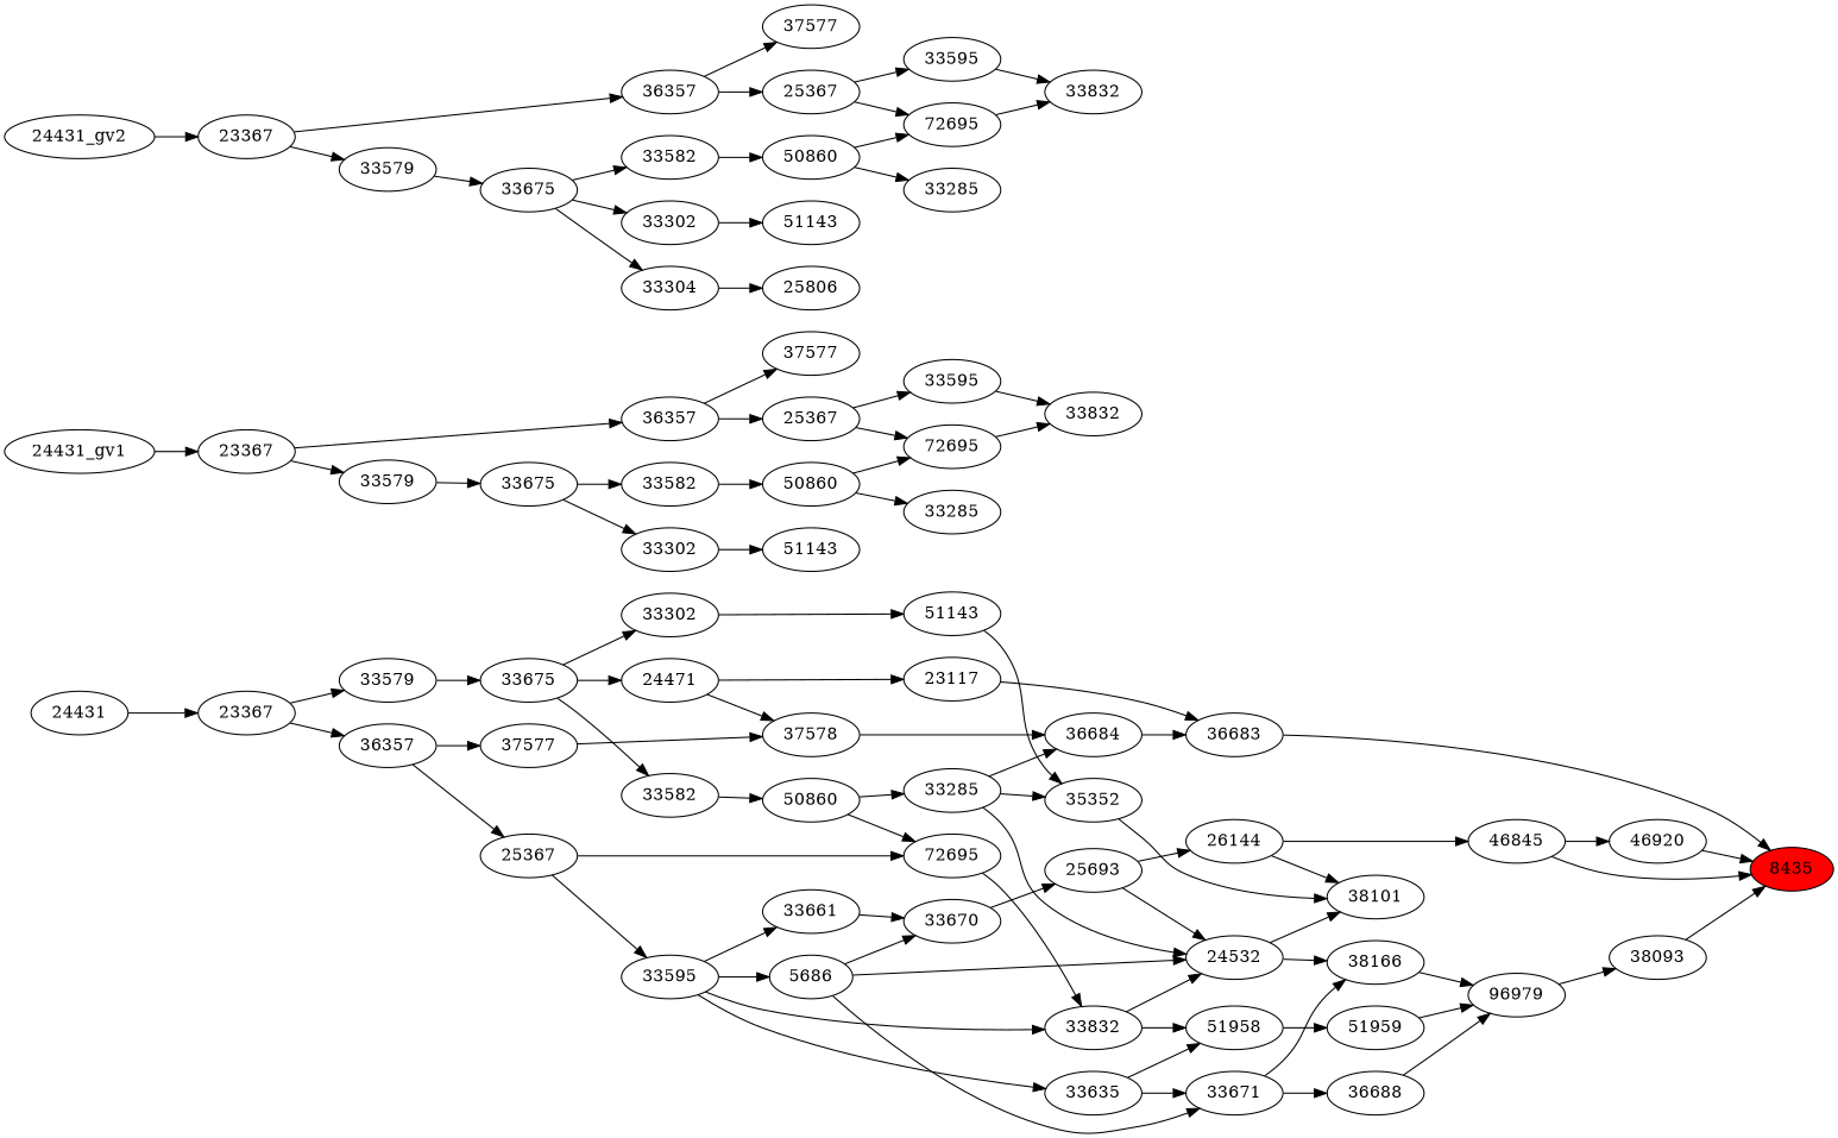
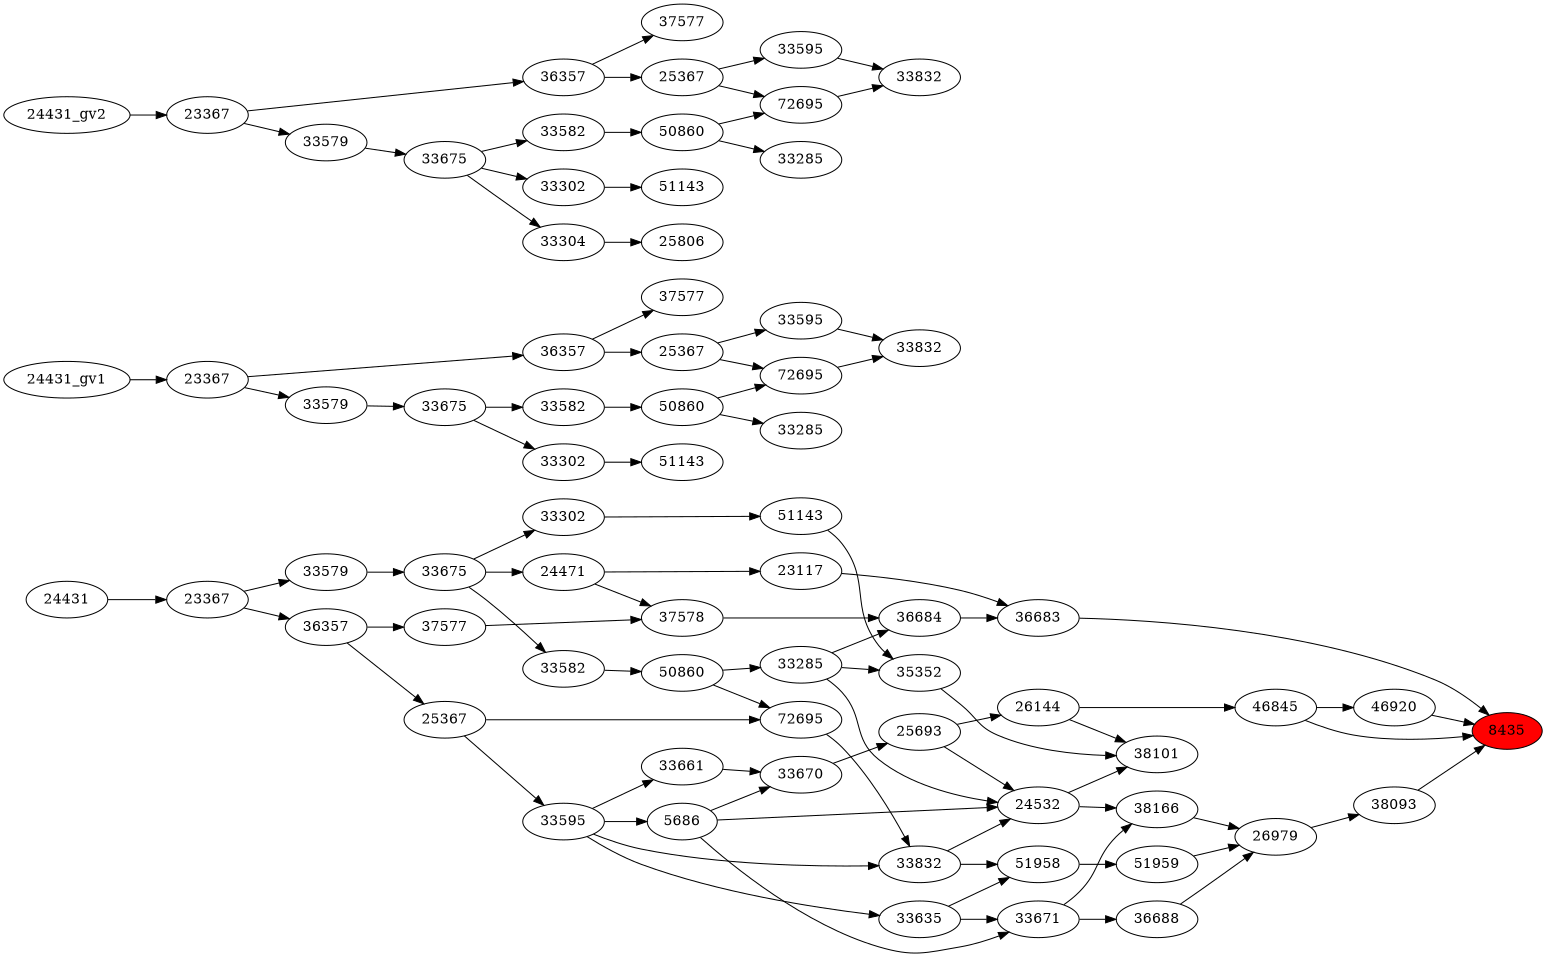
  strict digraph {
    rankdir=LR
    n1 [fillcolor=red label=8435 style=filled]
    n2 [label=36683]
    n3 [label=46845]
    n4 [label=46920]
    n5 [label=38093]
    n6 [label=36684]
    n7 [label=23117]
    n8 [label=26144]
-   n9 [label=96979]
+   n9 [label=26979]
    n10 [label=33285]
    n11 [label=24532]
    n12 [label=35352]
    n13 [label=38101]
    n14 [label=25693]
    n15 [label=38166]
    n16 [label=37578]
    n17 [label=24471]
    n18 [label=36688]
    n19 [label=51959]
    n20 [label=50860]
    n21 [label=72695]
    n22 [label=33832]
    n23 [label=37577]
    n24 [label=33675]
    n25 [label=33582]
    n26 [label=33302]
    n27 [label=51143]
    n28 [label=33670]
    n29 [label=33671]
    n30 [label=51958]
    n31 [label=36357]
    n32 [label=25367]
    n33 [label=33595]
    n34 [label=33579]
    n35 [label=5686]
    n36 [label=33661]
    n37 [label=33635]
    n38 [label=23367]
    n39 [label=24431]
    n40 [label=33285]
    n41 [label=50860]
    n42 [label=72695]
    n43 [label=33832]
    n44 [label=33582]
    n45 [label=37577]
    n46 [label=36357]
    n47 [label=25367]
    n48 [label=33595]
    n49 [label=33675]
    n50 [label=33302]
    n51 [label=51143]
    n52 [label=33579]
    n53 [label=23367]
    "24431_gv1"
    n55 [label=50860]
    n56 [label=33285]
    n57 [label=72695]
    n58 [label=33832]
    n59 [label=33582]
    n60 [label=33595]
    n61 [label=51143]
    n62 [label=33302]
    n63 [label=25806]
    n64 [label=33304]
    n65 [label=37577]
    n66 [label=36357]
    n67 [label=25367]
    n68 [label=33675]
    n69 [label=23367]
    n70 [label=33579]
    "24431_gv2"
    subgraph sub_1 {
      n1
      n2
      n3
      n4
      n5
      n6
      n7
      n8
      n9
      n10
      n11
      n12
      n13
      n14
      n15
      n16
      n17
      n18
      n19
      n20
      n21
      n22
      n23
      n24
      n25
      n26
      n27
      n28
      n29
      n30
      n31
      n32
      n33
      n34
      n35
      n36
      n37
      n38
      n39
    }
    subgraph sub_2 {
      n40
      n41
      n42
      n43
      n44
      n45
      n46
      n47
      n48
      n49
      n50
      n51
      n52
      n53
      "24431_gv1"
    }
    subgraph sub_3 {
      n55
      n56
      n57
      n58
      n59
      n60
      n61
      n62
      n63
      n64
      n65
      n66
      n67
      n68
      n69
      n70
      "24431_gv2"
    }
    n2 -> n1
    n3 -> n1
    n3 -> n4
    n4 -> n1
    n5 -> n1
    n6 -> n2
    n7 -> n2
    n8 -> n3
    n8 -> n13
    n9 -> n5
    n10 -> n6
    n10 -> n11
    n10 -> n12
    n11 -> n13
    n11 -> n15
    n12 -> n13
    n14 -> n8
    n14 -> n11
    n15 -> n9
    n16 -> n6
    n17 -> n7
    n17 -> n16
    n18 -> n9
    n19 -> n9
    n20 -> n10
    n20 -> n21
    n21 -> n22
    n22 -> n11
    n22 -> n30
    n23 -> n16
    n24 -> n17
    n24 -> n25
    n24 -> n26
    n25 -> n20
    n26 -> n27
    n27 -> n12
    n28 -> n14
    n29 -> n15
    n29 -> n18
    n30 -> n19
    n31 -> n23
    n31 -> n32
    n32 -> n21
    n32 -> n33
    n33 -> n22
    n33 -> n35
    n33 -> n36
    n33 -> n37
    n34 -> n24
    n35 -> n11
    n35 -> n28
    n35 -> n29
    n36 -> n28
    n37 -> n29
    n37 -> n30
    n38 -> n31
    n38 -> n34
    n39 -> n38
    n41 -> n40
    n41 -> n42
    n42 -> n43
    n44 -> n41
    n46 -> n45
    n46 -> n47
    n47 -> n42
    n47 -> n48
    n48 -> n43
    n49 -> n44
    n49 -> n50
    n50 -> n51
    n52 -> n49
    n53 -> n46
    n53 -> n52
    "24431_gv1" -> n53
    n55 -> n56
    n55 -> n57
    n57 -> n58
    n59 -> n55
    n60 -> n58
    n62 -> n61
    n64 -> n63
    n66 -> n65
    n66 -> n67
    n67 -> n57
    n67 -> n60
    n68 -> n59
    n68 -> n62
    n68 -> n64
    n69 -> n66
    n69 -> n70
    n70 -> n68
    "24431_gv2" -> n69
  }
